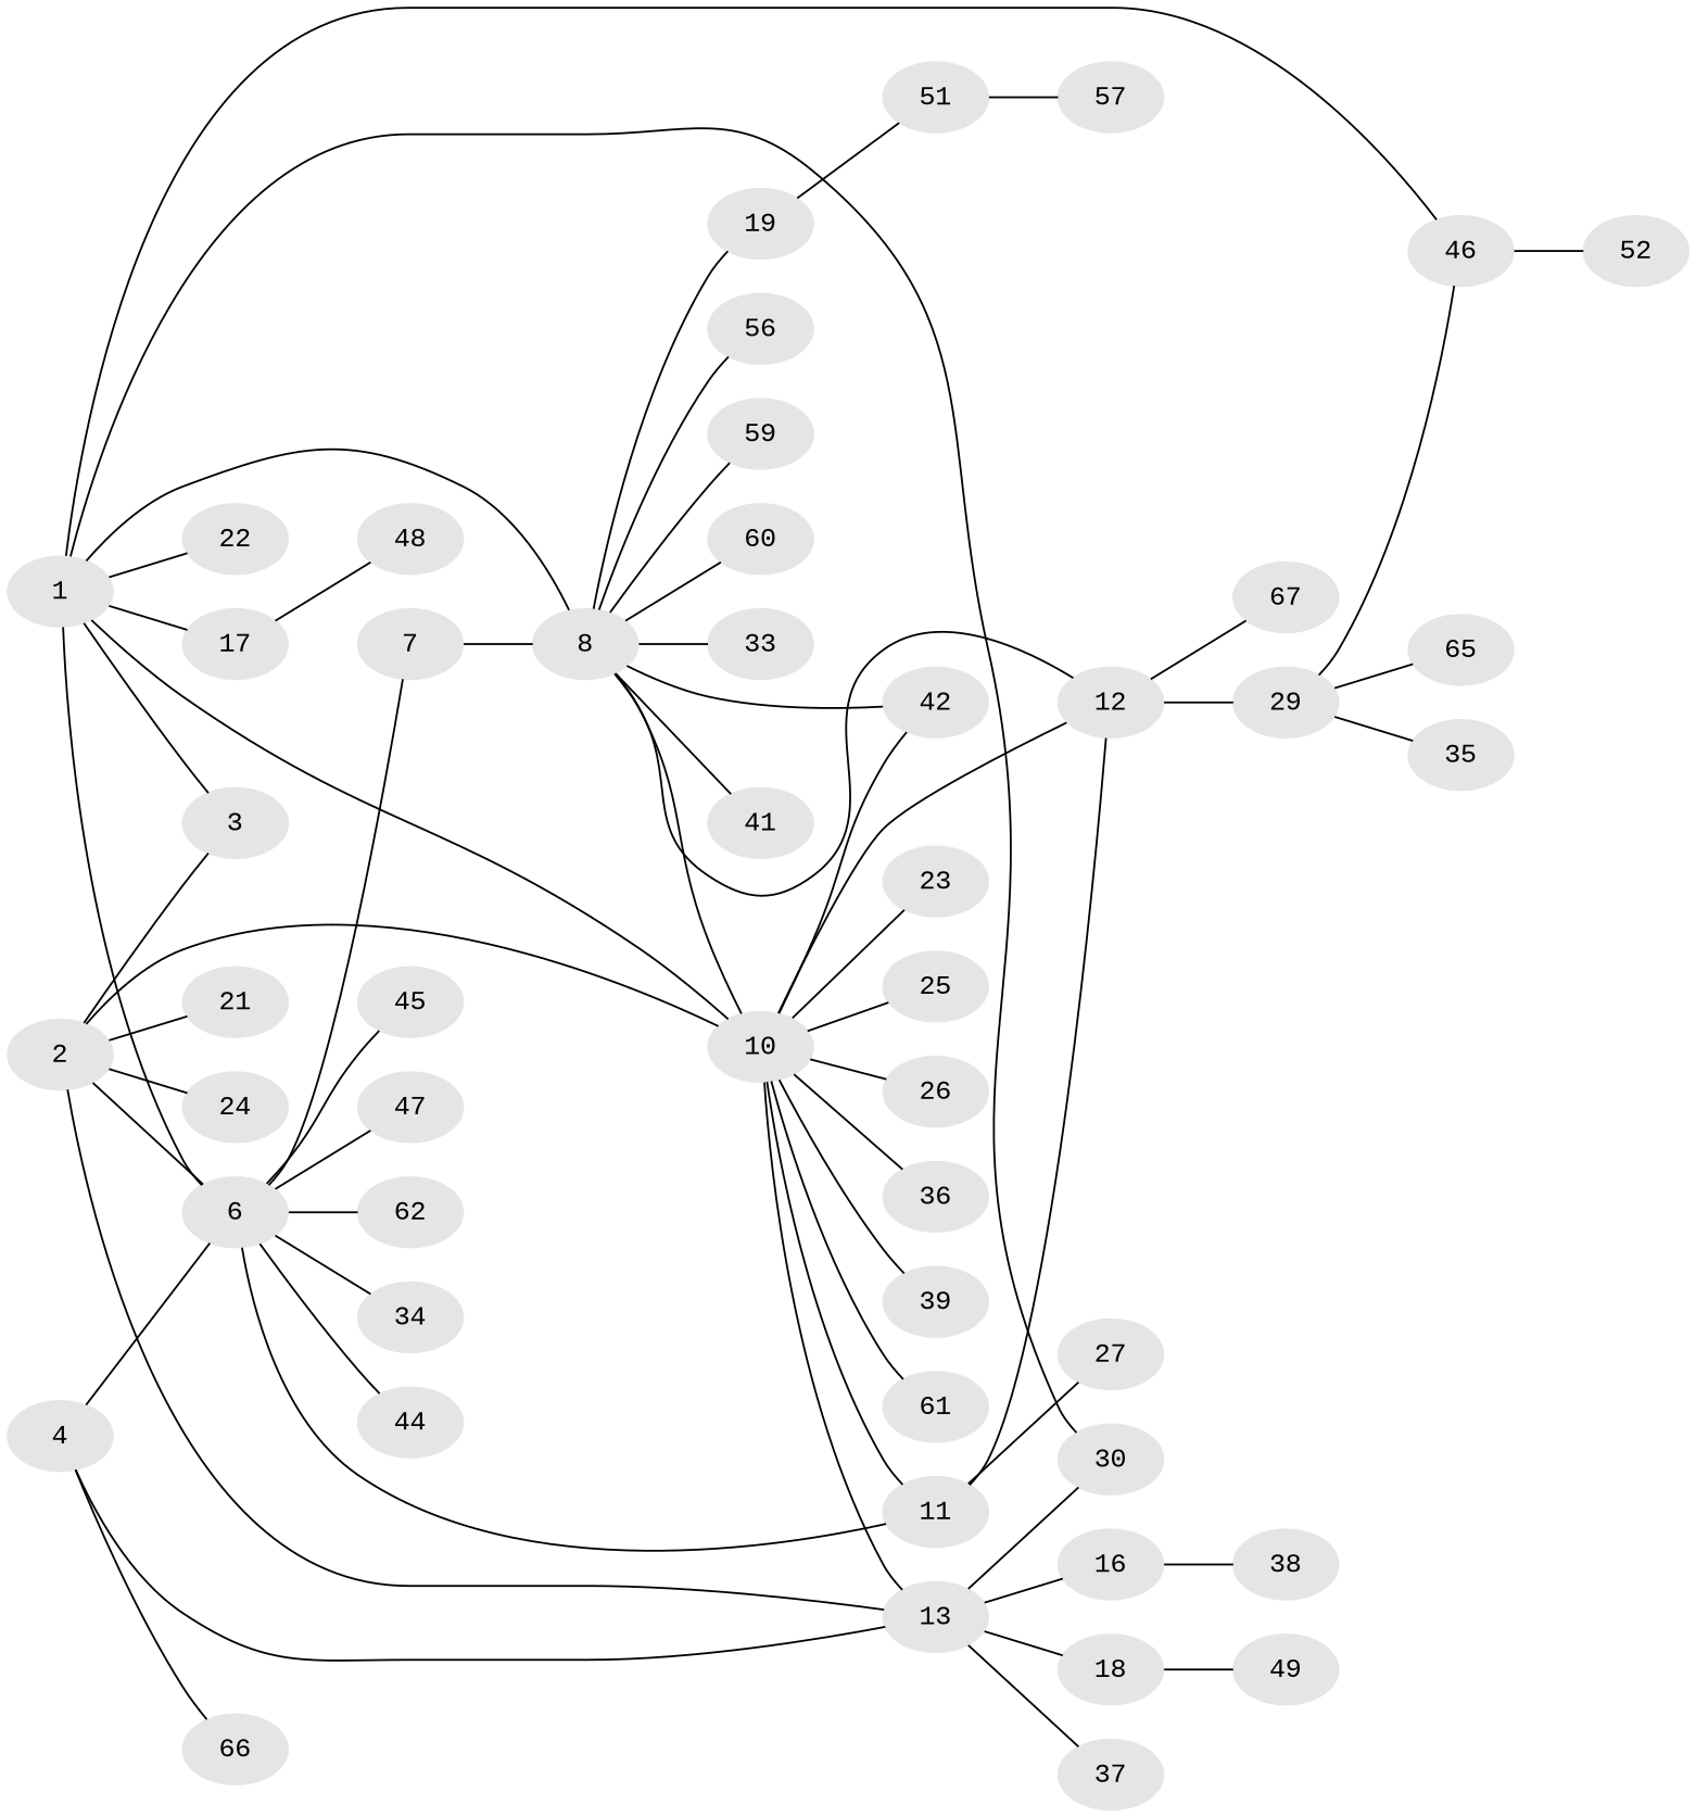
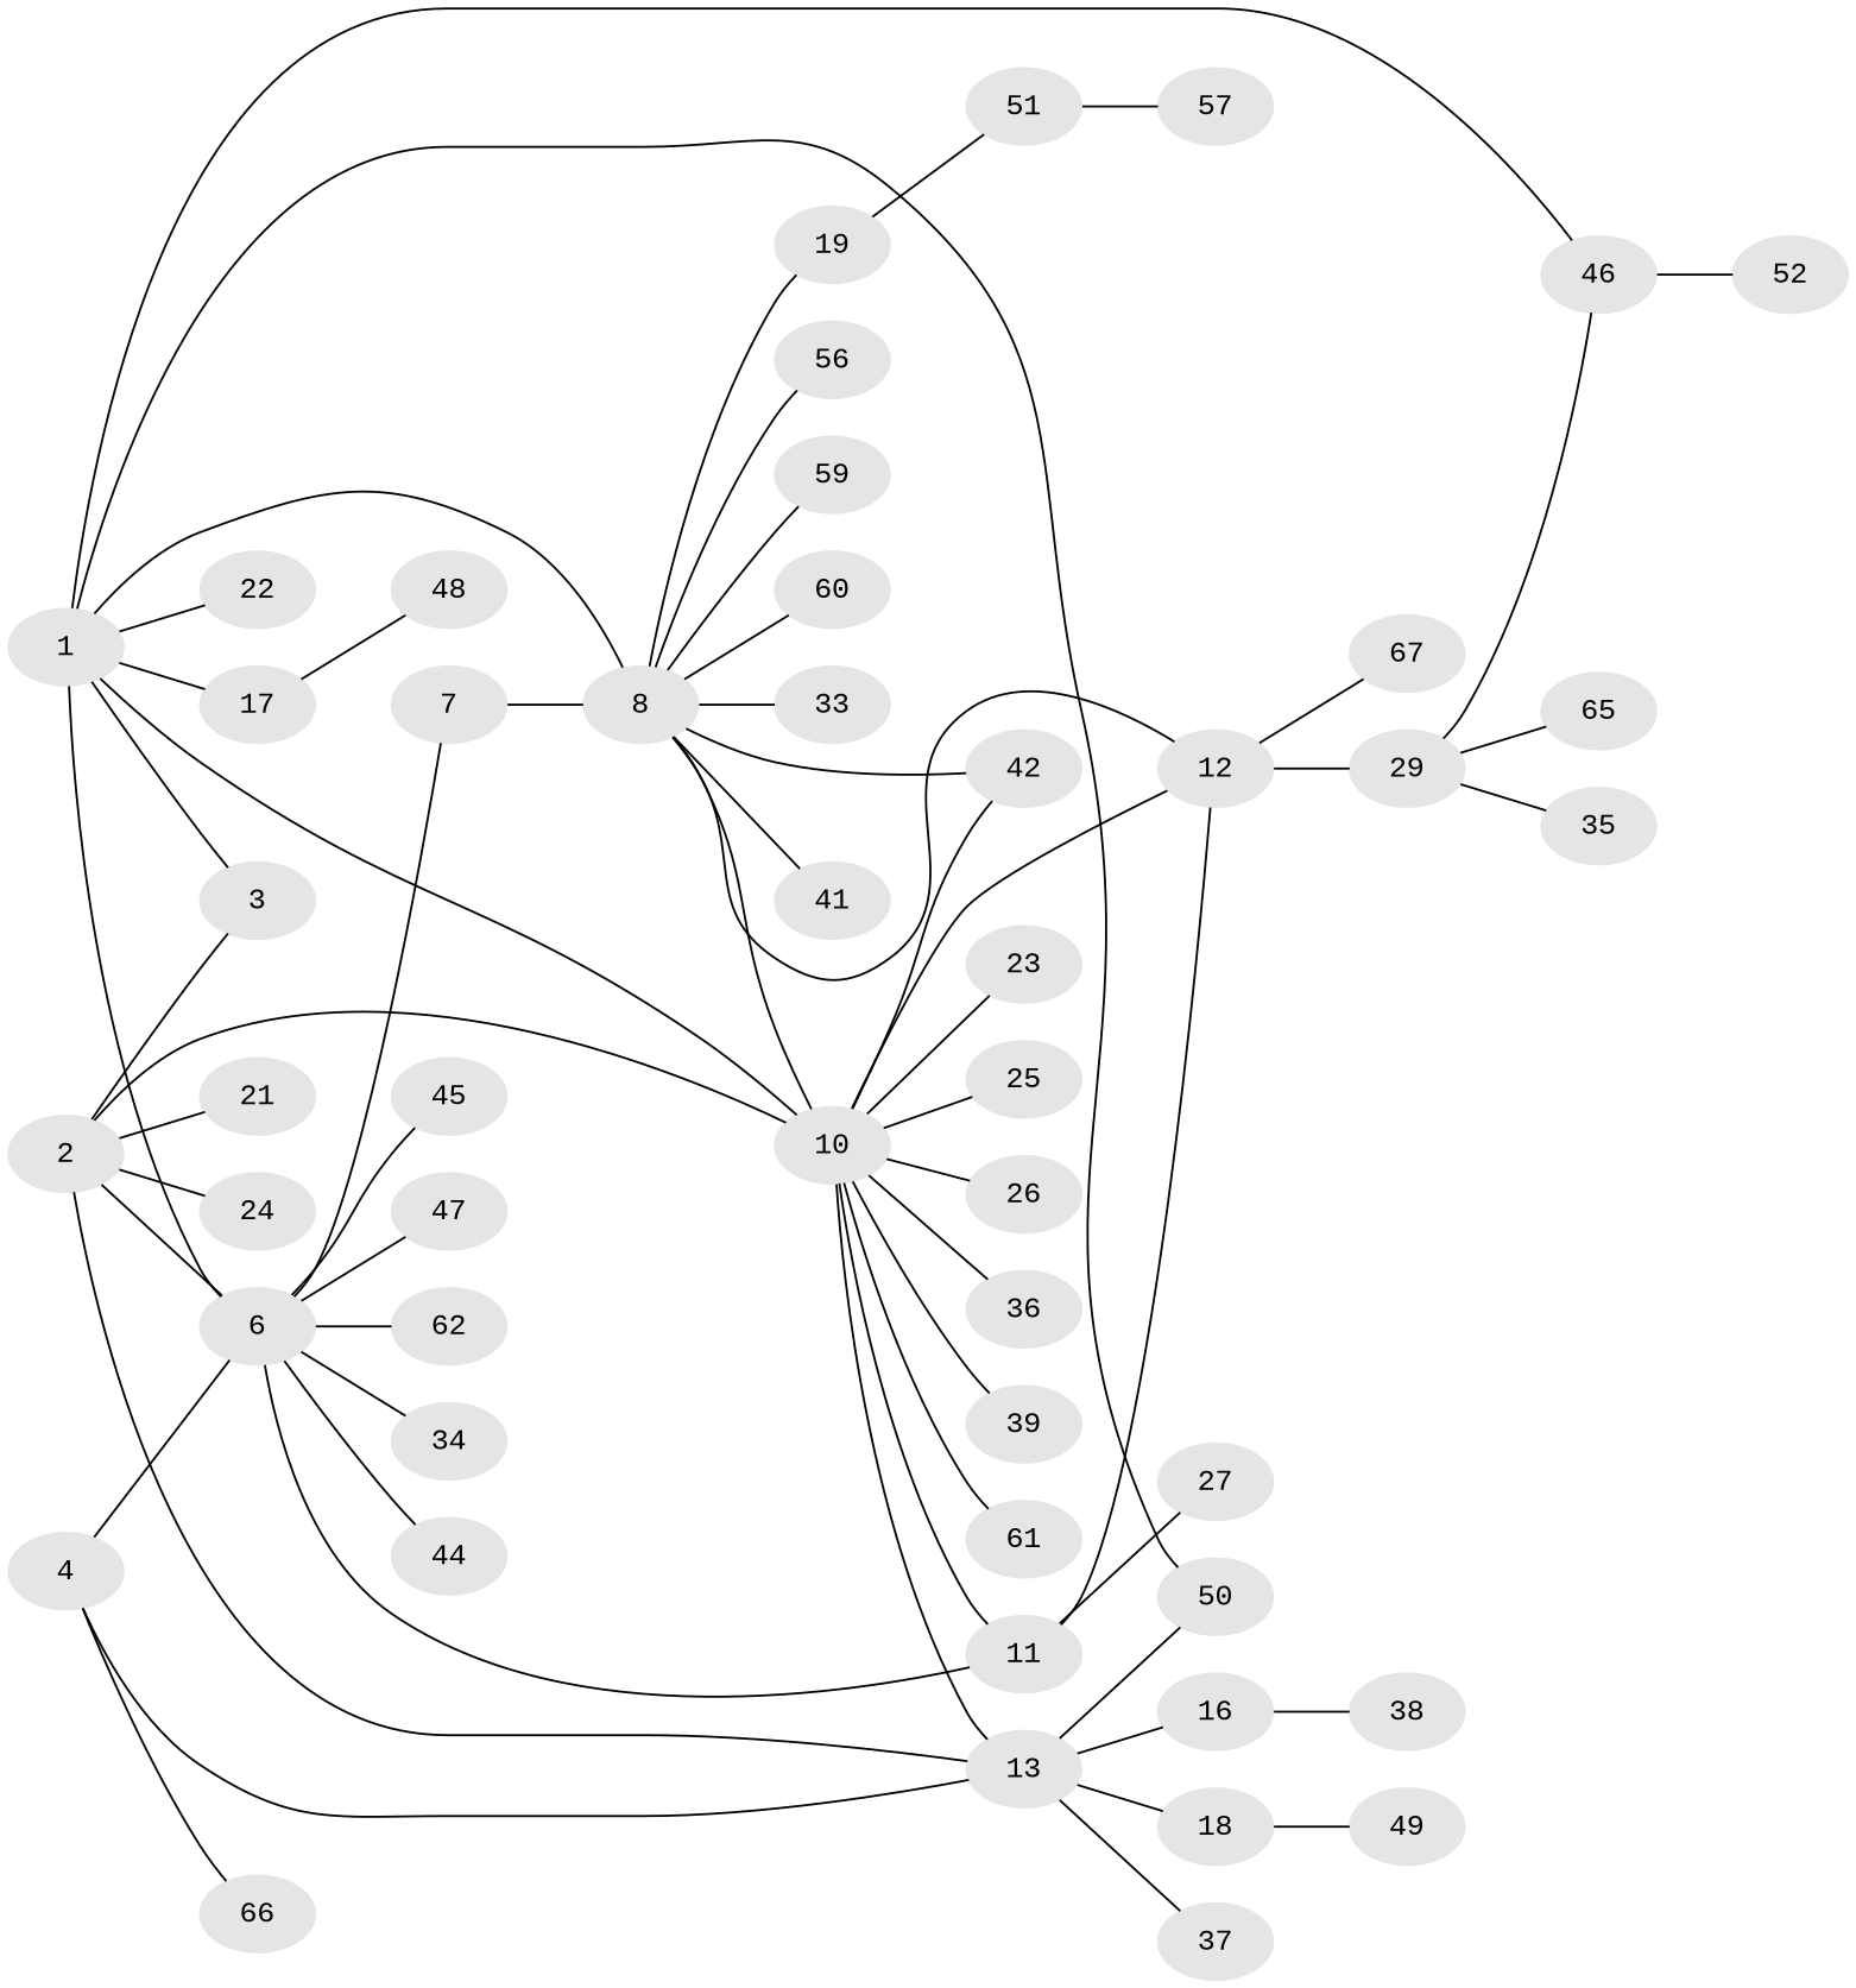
  graph {
    fontname="Liberation Mono"
    rankdir=LR
    node [color=gray90 fontname="Liberation Mono" style=filled]
    edge [fontname="Liberation Mono"]
    1 [super="+40"]
    3
    6 [super="+30"]
    8 [super="+9"]
    10 [super="+14"]
    17
    22
    46 [super="+53"]
-   50 [label=30]
+   50
    2 [super="+43"]
    13 [super="+15"]
    21
    24 [super="+32"]
    7 [super="+20"]
    11 [super="+28"]
    34
    44
    45
    47
    62
    12
    19
    33
    41
    42
    56
    59
    60
    23
    25
    26
    36
    39 [super="+54"]
    61
    48
    52
    16 [super="+58"]
    18
    37
    4 [super="+5"]
    66
    27 [super="+55"]
    29 [super="+31"]
    67
    51 [super="+63"]
    35
    65
    38
    49 [super="+64"]
    57
    1 -- 3
    1 -- 6
    1 -- 8
    1 -- 10
    1 -- 17
    1 -- 22
    1 -- 46
    1 -- 50
    6 -- 7
    6 -- 11
    6 -- 34
    6 -- 44
    6 -- 45
    6 -- 47
    6 -- 62
    8 -- 10
    8 -- 12
    8 -- 19
    8 -- 33
    8 -- 41
    8 -- 42
    8 -- 56
    8 -- 59
    8 -- 60
    10 -- 13 [weight=2]
    10 -- 11
    10 -- 12
    10 -- 42
    10 -- 23
    10 -- 25
    10 -- 26
    10 -- 36
    10 -- 39
    10 -- 61
    17 -- 48
    46 -- 52
    2 -- 3
    2 -- 6
    2 -- 10
    2 -- 13
    2 -- 21
    2 -- 24
    13 -- 50
    13 -- 16
    13 -- 18
    13 -- 37
    7 -- 8 [weight=2]
    11 -- 12
    11 -- 27
    12 -- 29
    12 -- 67
    19 -- 51
    16 -- 38
    18 -- 49
    4 -- 6 [weight=2]
    4 -- 13
    4 -- 66
    29 -- 46
    29 -- 35
    29 -- 65
    51 -- 57
  }
